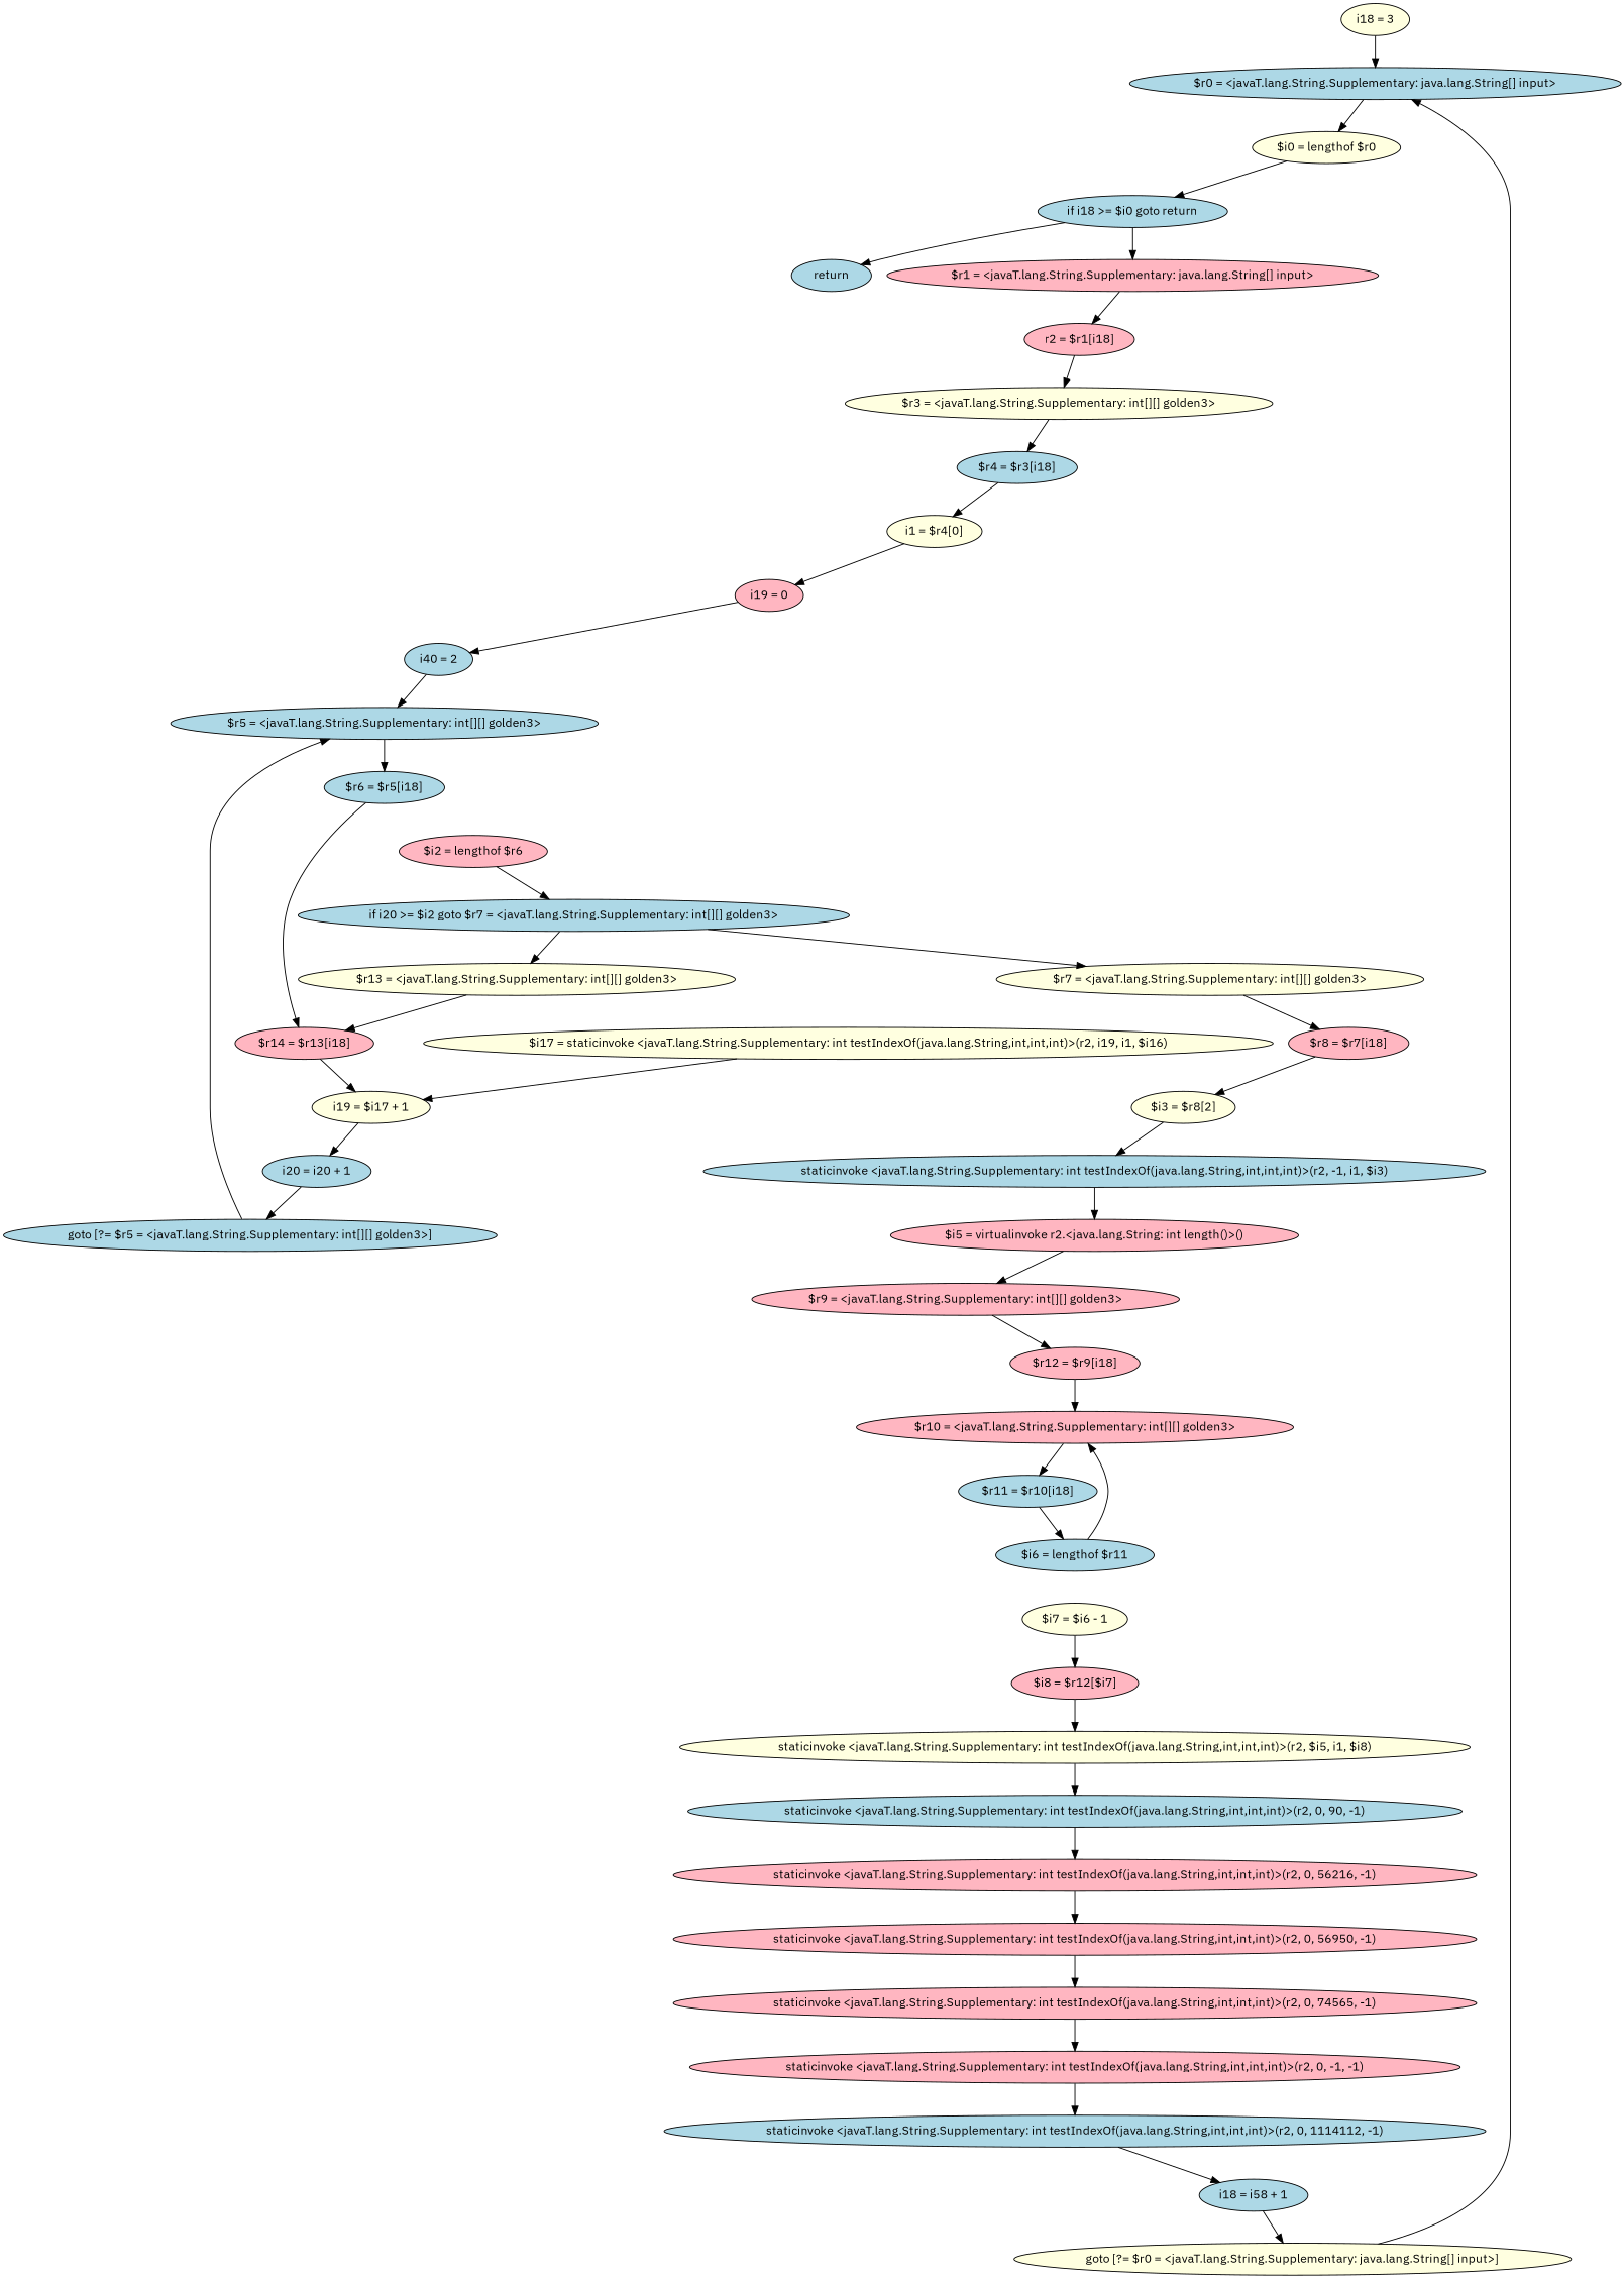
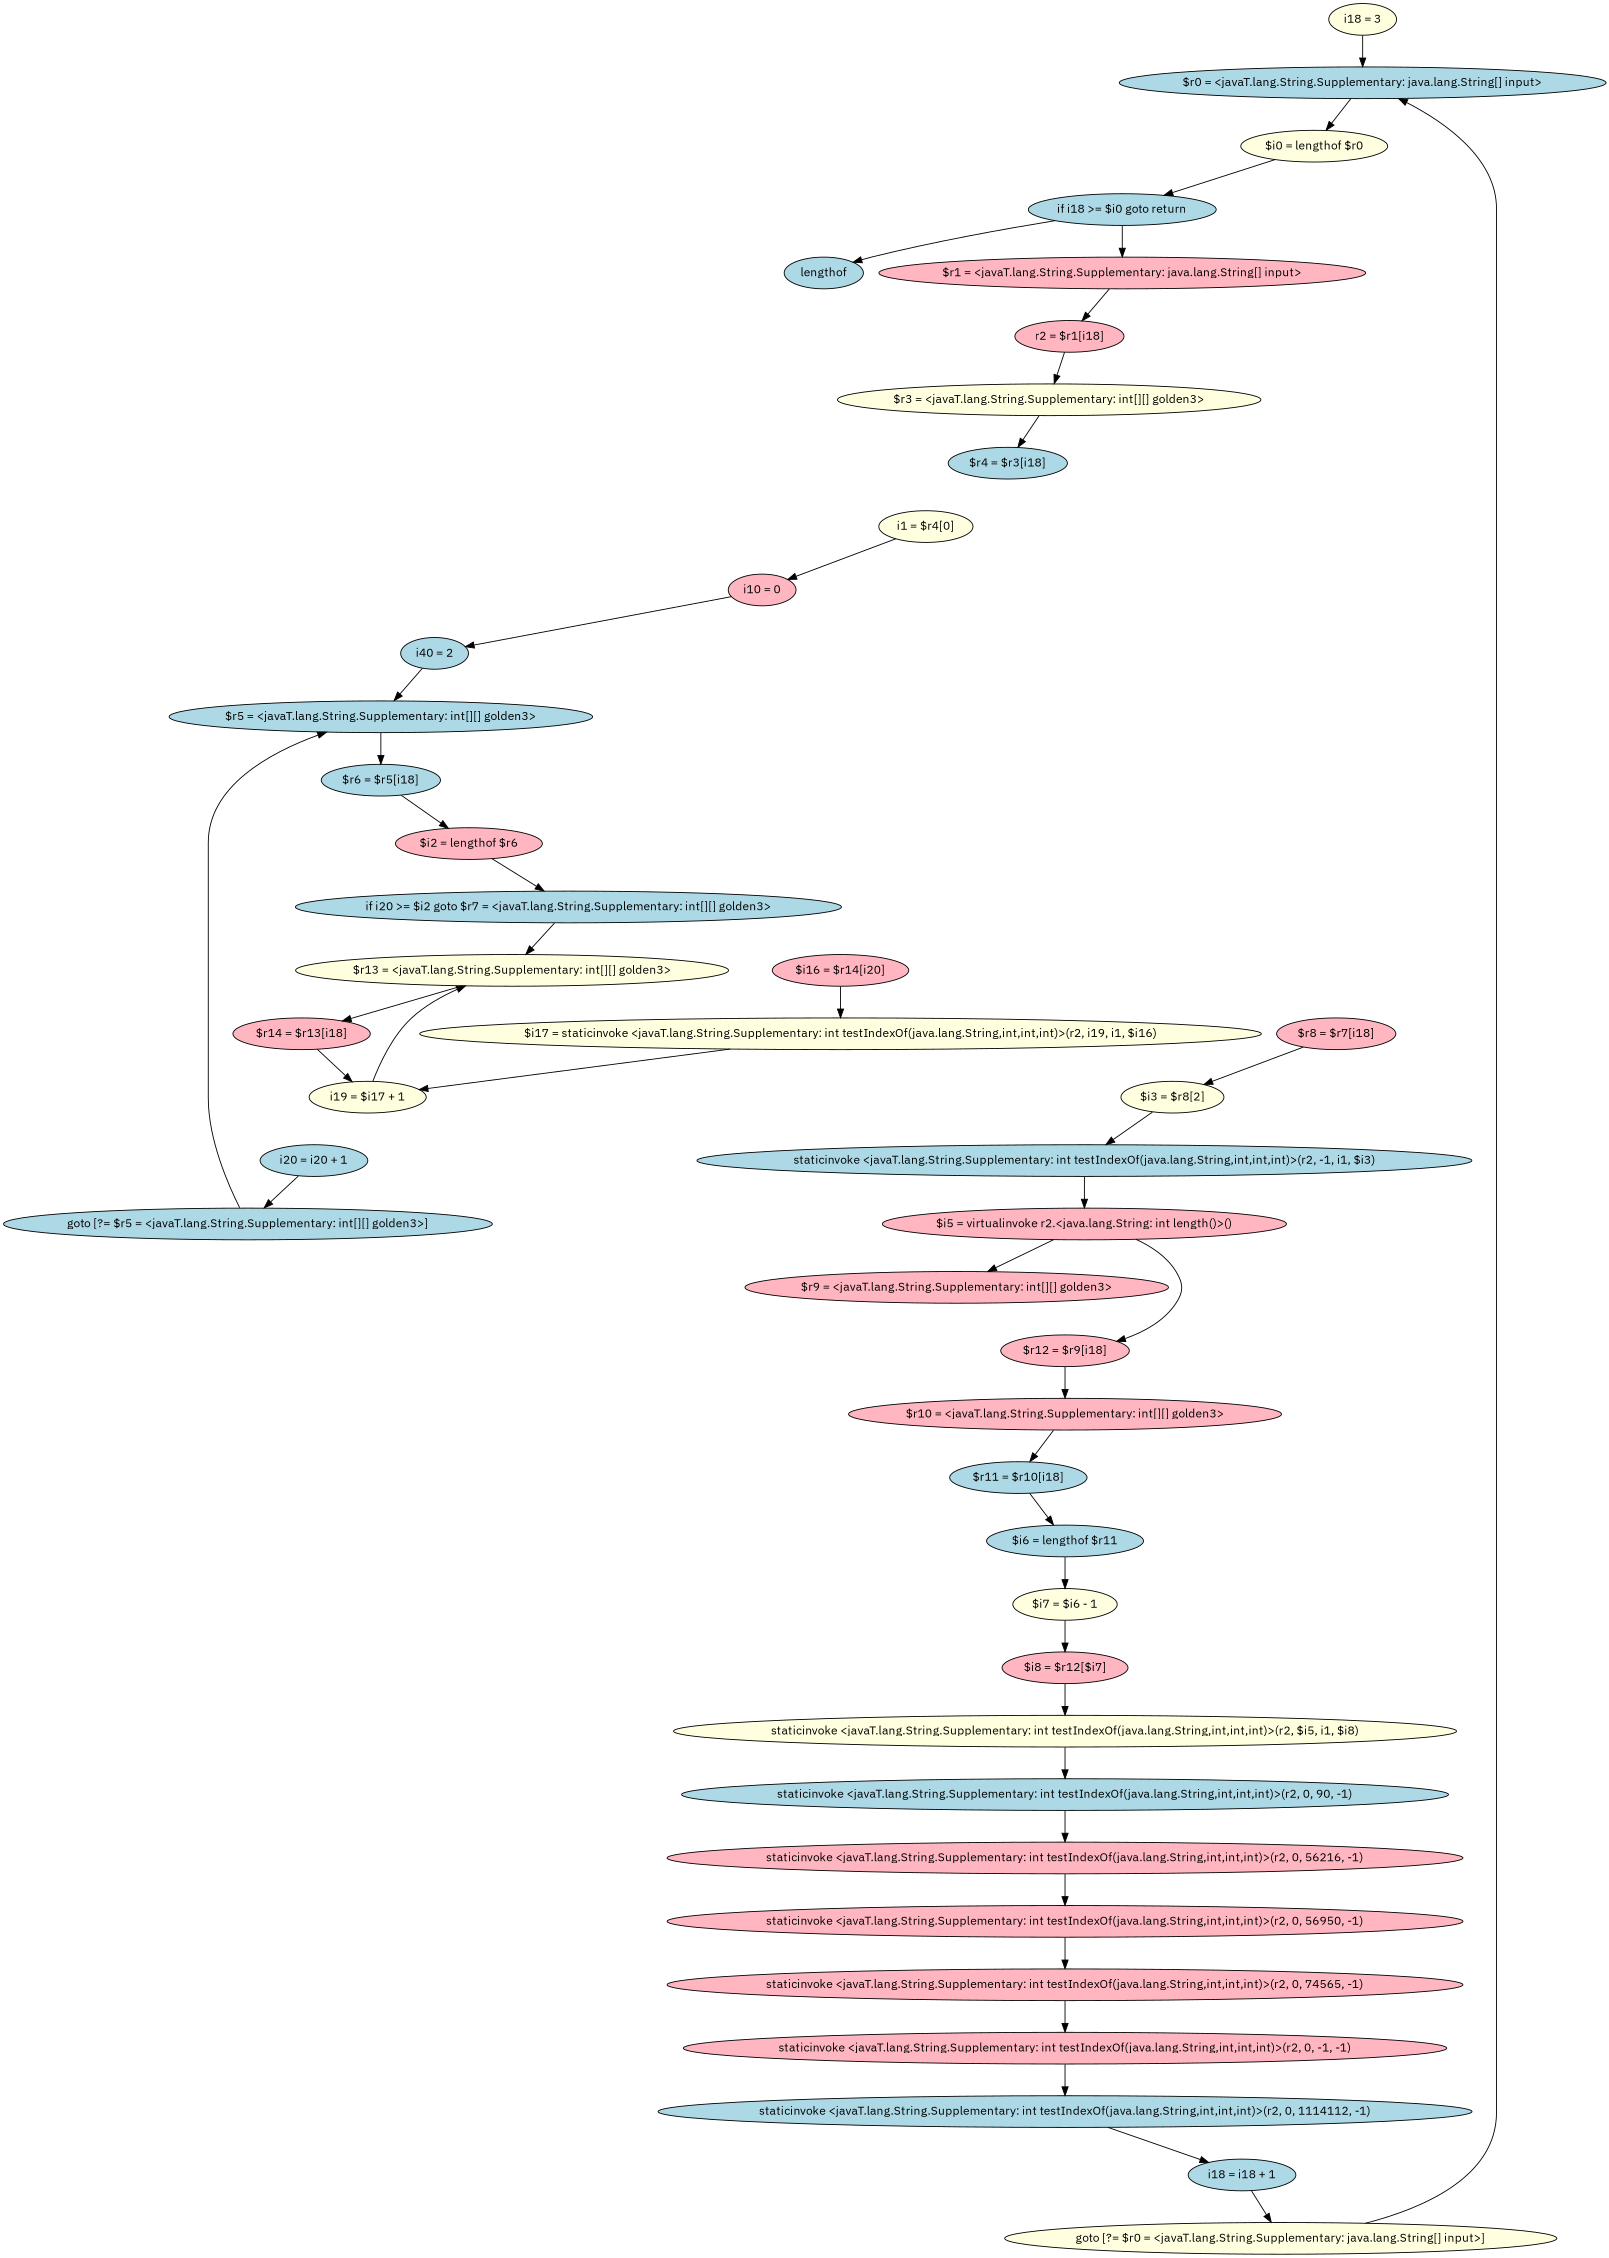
  digraph {
    fontname="IBM Plex Sans"
    node [fillcolor=lightblue fontname="IBM Plex Sans" style=filled]
    edge [fontname="IBM Plex Sans"]
    n1 [fillcolor=lightyellow label="i18 = 3"]
    "$r0 = <javaT.lang.String.Supplementary: java.lang.String[] input>"
    "$i0 = lengthof $r0" [fillcolor=lightyellow]
    "if i18 >= $i0 goto return"
    "$r1 = <javaT.lang.String.Supplementary: java.lang.String[] input>" [fillcolor=lightpink]
-   return
+   return [label=lengthof]
    "r2 = $r1[i18]" [fillcolor=lightpink]
    "$r3 = <javaT.lang.String.Supplementary: int[][] golden3>" [fillcolor=lightyellow]
    "$r4 = $r3[i18]"
    "i1 = $r4[0]" [fillcolor=lightyellow]
-   "i19 = 0" [fillcolor=lightpink]
+   "i19 = 0" [fillcolor=lightpink label="i10 = 0"]
    n12 [label="i40 = 2"]
    "$r5 = <javaT.lang.String.Supplementary: int[][] golden3>"
    "$r6 = $r5[i18]"
    "$i2 = lengthof $r6" [fillcolor=lightpink]
    "if i20 >= $i2 goto $r7 = <javaT.lang.String.Supplementary: int[][] golden3>"
    "$r13 = <javaT.lang.String.Supplementary: int[][] golden3>" [fillcolor=lightyellow]
-   "$r7 = <javaT.lang.String.Supplementary: int[][] golden3>" [fillcolor=lightyellow]
    "$r14 = $r13[i18]" [fillcolor=lightpink]
    "$r8 = $r7[i18]" [fillcolor=lightpink]
    "i19 = $i17 + 1" [fillcolor=lightyellow]
+   "$i16 = $r14[i20]" [fillcolor=lightpink]
    "$i17 = staticinvoke <javaT.lang.String.Supplementary: int testIndexOf(java.lang.String,int,int,int)>(r2, i19, i1, $i16)" [fillcolor=lightyellow]
    "i20 = i20 + 1"
    "goto [?= $r5 = <javaT.lang.String.Supplementary: int[][] golden3>]"
    "$i3 = $r8[2]" [fillcolor=lightyellow]
    "staticinvoke <javaT.lang.String.Supplementary: int testIndexOf(java.lang.String,int,int,int)>(r2, -1, i1, $i3)"
    "$i5 = virtualinvoke r2.<java.lang.String: int length()>()" [fillcolor=lightpink]
    "$r9 = <javaT.lang.String.Supplementary: int[][] golden3>" [fillcolor=lightpink]
    "$r12 = $r9[i18]" [fillcolor=lightpink]
    "$r10 = <javaT.lang.String.Supplementary: int[][] golden3>" [fillcolor=lightpink]
    "$r11 = $r10[i18]"
    "$i6 = lengthof $r11"
    "$i7 = $i6 - 1" [fillcolor=lightyellow]
    "$i8 = $r12[$i7]" [fillcolor=lightpink]
    "staticinvoke <javaT.lang.String.Supplementary: int testIndexOf(java.lang.String,int,int,int)>(r2, $i5, i1, $i8)" [fillcolor=lightyellow]
    "staticinvoke <javaT.lang.String.Supplementary: int testIndexOf(java.lang.String,int,int,int)>(r2, 0, 90, -1)"
    "staticinvoke <javaT.lang.String.Supplementary: int testIndexOf(java.lang.String,int,int,int)>(r2, 0, 56216, -1)" [fillcolor=lightpink]
    "staticinvoke <javaT.lang.String.Supplementary: int testIndexOf(java.lang.String,int,int,int)>(r2, 0, 56950, -1)" [fillcolor=lightpink]
    "staticinvoke <javaT.lang.String.Supplementary: int testIndexOf(java.lang.String,int,int,int)>(r2, 0, 74565, -1)" [fillcolor=lightpink]
    "staticinvoke <javaT.lang.String.Supplementary: int testIndexOf(java.lang.String,int,int,int)>(r2, 0, -1, -1)" [fillcolor=lightpink]
    "staticinvoke <javaT.lang.String.Supplementary: int testIndexOf(java.lang.String,int,int,int)>(r2, 0, 1114112, -1)"
-   "i18 = i18 + 1" [label="i18 = i58 + 1"]
+   "i18 = i18 + 1"
    "goto [?= $r0 = <javaT.lang.String.Supplementary: java.lang.String[] input>]" [fillcolor=lightyellow]
    n1 -> "$r0 = <javaT.lang.String.Supplementary: java.lang.String[] input>"
    "$r0 = <javaT.lang.String.Supplementary: java.lang.String[] input>" -> "$i0 = lengthof $r0"
    "$i0 = lengthof $r0" -> "if i18 >= $i0 goto return"
    "if i18 >= $i0 goto return" -> "$r1 = <javaT.lang.String.Supplementary: java.lang.String[] input>"
    "if i18 >= $i0 goto return" -> return
    "$r1 = <javaT.lang.String.Supplementary: java.lang.String[] input>" -> "r2 = $r1[i18]"
    "r2 = $r1[i18]" -> "$r3 = <javaT.lang.String.Supplementary: int[][] golden3>"
    "$r3 = <javaT.lang.String.Supplementary: int[][] golden3>" -> "$r4 = $r3[i18]"
-   "$r4 = $r3[i18]" -> "i1 = $r4[0]"
    "i1 = $r4[0]" -> "i19 = 0"
    "i19 = 0" -> n12
    n12 -> "$r5 = <javaT.lang.String.Supplementary: int[][] golden3>"
    "$r5 = <javaT.lang.String.Supplementary: int[][] golden3>" -> "$r6 = $r5[i18]"
-   "$r6 = $r5[i18]" -> "$r14 = $r13[i18]"
+   "$r6 = $r5[i18]" -> "$i2 = lengthof $r6"
    "$i2 = lengthof $r6" -> "if i20 >= $i2 goto $r7 = <javaT.lang.String.Supplementary: int[][] golden3>"
    "if i20 >= $i2 goto $r7 = <javaT.lang.String.Supplementary: int[][] golden3>" -> "$r13 = <javaT.lang.String.Supplementary: int[][] golden3>"
-   "if i20 >= $i2 goto $r7 = <javaT.lang.String.Supplementary: int[][] golden3>" -> "$r7 = <javaT.lang.String.Supplementary: int[][] golden3>"
    "$r13 = <javaT.lang.String.Supplementary: int[][] golden3>" -> "$r14 = $r13[i18]"
-   "$r7 = <javaT.lang.String.Supplementary: int[][] golden3>" -> "$r8 = $r7[i18]"
    "$r14 = $r13[i18]" -> "i19 = $i17 + 1"
    "$r8 = $r7[i18]" -> "$i3 = $r8[2]"
-   "i19 = $i17 + 1" -> "i20 = i20 + 1"
+   "i19 = $i17 + 1" -> "$r13 = <javaT.lang.String.Supplementary: int[][] golden3>"
+   "$i16 = $r14[i20]" -> "$i17 = staticinvoke <javaT.lang.String.Supplementary: int testIndexOf(java.lang.String,int,int,int)>(r2, i19, i1, $i16)"
    "$i17 = staticinvoke <javaT.lang.String.Supplementary: int testIndexOf(java.lang.String,int,int,int)>(r2, i19, i1, $i16)" -> "i19 = $i17 + 1"
    "i20 = i20 + 1" -> "goto [?= $r5 = <javaT.lang.String.Supplementary: int[][] golden3>]"
    "goto [?= $r5 = <javaT.lang.String.Supplementary: int[][] golden3>]" -> "$r5 = <javaT.lang.String.Supplementary: int[][] golden3>"
    "$i3 = $r8[2]" -> "staticinvoke <javaT.lang.String.Supplementary: int testIndexOf(java.lang.String,int,int,int)>(r2, -1, i1, $i3)"
    "staticinvoke <javaT.lang.String.Supplementary: int testIndexOf(java.lang.String,int,int,int)>(r2, -1, i1, $i3)" -> "$i5 = virtualinvoke r2.<java.lang.String: int length()>()"
    "$i5 = virtualinvoke r2.<java.lang.String: int length()>()" -> "$r9 = <javaT.lang.String.Supplementary: int[][] golden3>"
-   "$r9 = <javaT.lang.String.Supplementary: int[][] golden3>" -> "$r12 = $r9[i18]"
+   "$i5 = virtualinvoke r2.<java.lang.String: int length()>()" -> "$r12 = $r9[i18]"
    "$r12 = $r9[i18]" -> "$r10 = <javaT.lang.String.Supplementary: int[][] golden3>"
    "$r10 = <javaT.lang.String.Supplementary: int[][] golden3>" -> "$r11 = $r10[i18]"
    "$r11 = $r10[i18]" -> "$i6 = lengthof $r11"
-   "$i6 = lengthof $r11" -> "$r10 = <javaT.lang.String.Supplementary: int[][] golden3>"
+   "$i6 = lengthof $r11" -> "$i7 = $i6 - 1"
    "$i7 = $i6 - 1" -> "$i8 = $r12[$i7]"
    "$i8 = $r12[$i7]" -> "staticinvoke <javaT.lang.String.Supplementary: int testIndexOf(java.lang.String,int,int,int)>(r2, $i5, i1, $i8)"
    "staticinvoke <javaT.lang.String.Supplementary: int testIndexOf(java.lang.String,int,int,int)>(r2, $i5, i1, $i8)" -> "staticinvoke <javaT.lang.String.Supplementary: int testIndexOf(java.lang.String,int,int,int)>(r2, 0, 90, -1)"
    "staticinvoke <javaT.lang.String.Supplementary: int testIndexOf(java.lang.String,int,int,int)>(r2, 0, 90, -1)" -> "staticinvoke <javaT.lang.String.Supplementary: int testIndexOf(java.lang.String,int,int,int)>(r2, 0, 56216, -1)"
    "staticinvoke <javaT.lang.String.Supplementary: int testIndexOf(java.lang.String,int,int,int)>(r2, 0, 56216, -1)" -> "staticinvoke <javaT.lang.String.Supplementary: int testIndexOf(java.lang.String,int,int,int)>(r2, 0, 56950, -1)"
    "staticinvoke <javaT.lang.String.Supplementary: int testIndexOf(java.lang.String,int,int,int)>(r2, 0, 56950, -1)" -> "staticinvoke <javaT.lang.String.Supplementary: int testIndexOf(java.lang.String,int,int,int)>(r2, 0, 74565, -1)"
    "staticinvoke <javaT.lang.String.Supplementary: int testIndexOf(java.lang.String,int,int,int)>(r2, 0, 74565, -1)" -> "staticinvoke <javaT.lang.String.Supplementary: int testIndexOf(java.lang.String,int,int,int)>(r2, 0, -1, -1)"
    "staticinvoke <javaT.lang.String.Supplementary: int testIndexOf(java.lang.String,int,int,int)>(r2, 0, -1, -1)" -> "staticinvoke <javaT.lang.String.Supplementary: int testIndexOf(java.lang.String,int,int,int)>(r2, 0, 1114112, -1)"
    "staticinvoke <javaT.lang.String.Supplementary: int testIndexOf(java.lang.String,int,int,int)>(r2, 0, 1114112, -1)" -> "i18 = i18 + 1"
    "i18 = i18 + 1" -> "goto [?= $r0 = <javaT.lang.String.Supplementary: java.lang.String[] input>]"
    "goto [?= $r0 = <javaT.lang.String.Supplementary: java.lang.String[] input>]" -> "$r0 = <javaT.lang.String.Supplementary: java.lang.String[] input>"
  }
